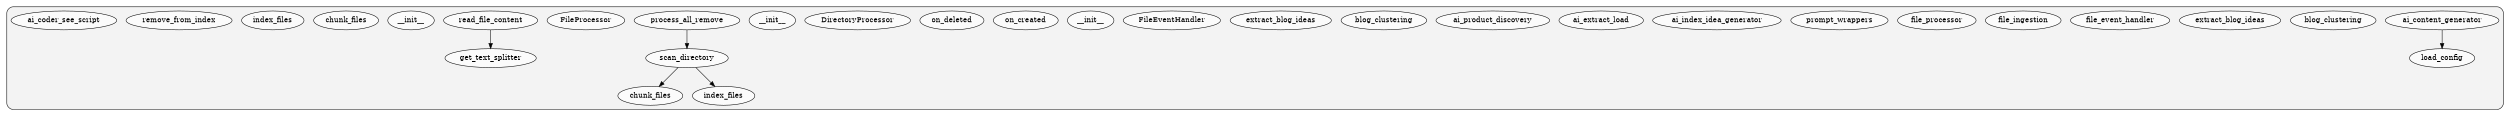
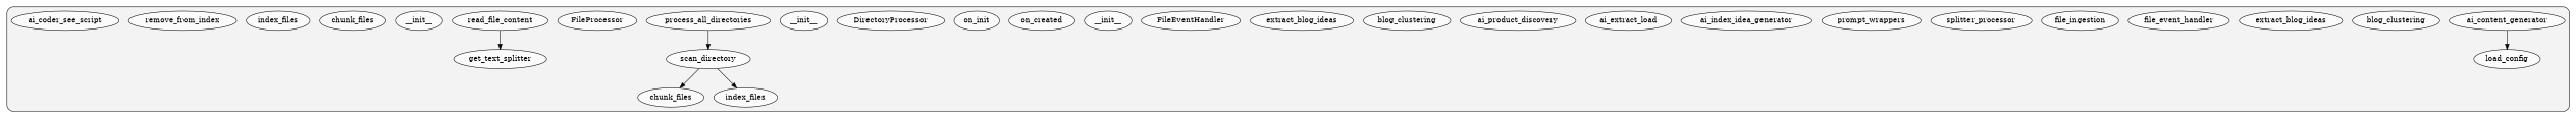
  digraph {
    rankdir=TB
    node [fillcolor="#ffffffb2" fontcolor="#000000" group=5 style=filled]
    edge [color="#000000" style=solid]
    n1 [group=0 label=ai_content_generator]
    n2 [group=1 label=blog_clustering]
    n3 [group=2 label=extract_blog_ideas]
    n4 [group=3 label=file_event_handler]
    n5 [group=4 label=file_ingestion]
-   n6 [label=file_processor]
+   n6 [label=splitter_processor]
    n7 [group=6 label=prompt_wrappers]
    n8 [group=0 label=ai_index_idea_generator]
    n9 [group=0 label=ai_extract_load]
    n10 [group=0 label=ai_product_discovery]
    n11 [group=0 label=load_config]
    n12 [group=1 label=blog_clustering]
    n13 [group=2 label=extract_blog_ideas]
    n14 [group=3 label=FileEventHandler]
    n15 [group=3 label=__init__]
    n16 [group=3 label=on_created]
-   n17 [group=3 label=on_deleted]
+   n17 [group=3 label=on_init]
    n18 [group=4 label=DirectoryProcessor]
    n19 [group=4 label=__init__]
    n20 [group=4 label=chunk_files]
    n21 [group=4 label=index_files]
-   n22 [group=4 label=process_all_remove]
+   n22 [group=4 label=process_all_directories]
    n23 [group=4 label=scan_directory]
    n24 [label=FileProcessor]
    n25 [label=get_text_splitter]
    n26 [label=read_file_content]
    n27 [label=__init__]
    n28 [label=chunk_files]
    n29 [label=index_files]
    n30 [label=remove_from_index]
    n31 [group=6 label=ai_coder_see_script]
    subgraph cluster_1 {
      fillcolor="#80808018"
      style="filled,rounded"
      n1
      n2
      n3
      n4
      n5
      n6
      n7
      n8
      n9
      n10
      n11
      n12
      n13
      n14
      n15
      n16
      n17
      n18
      n19
      n20
      n21
      n22
      n23
      n24
      n25
      n26
      n27
      n28
      n29
      n30
      n31
    }
    n1 -> n11
    n22 -> n23
    n23 -> n20
    n23 -> n21
    n26 -> n25
  }
